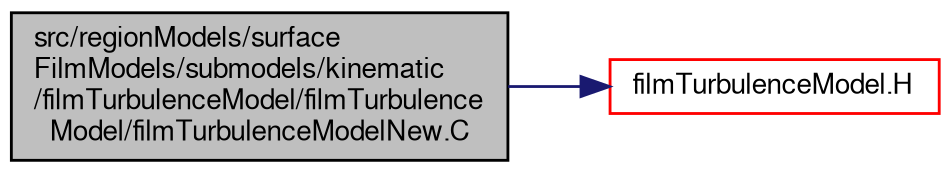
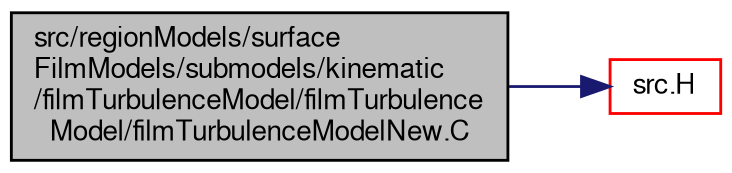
  digraph {
    rankdir=LR
    node [fontname=FreeSans fontsize=10 shape=record]
    n1 [color=black fillcolor=grey75 fontcolor=black height=0.2 label="src/regionModels/surface\lFilmModels/submodels/kinematic\l/filmTurbulenceModel/filmTurbulence\lModel/filmTurbulenceModelNew.C" style=filled width=0.4]
-   n2 [color=red height=0.2 label="filmTurbulenceModel.H" width=0.4]
+   n2 [color=red height=0.2 label="src.H" width=0.4]
    n1 -> n2 [color=midnightblue fontname=FreeSans fontsize=10 labelfontname=FreeSans labelfontsize=10 style=solid]
  }
